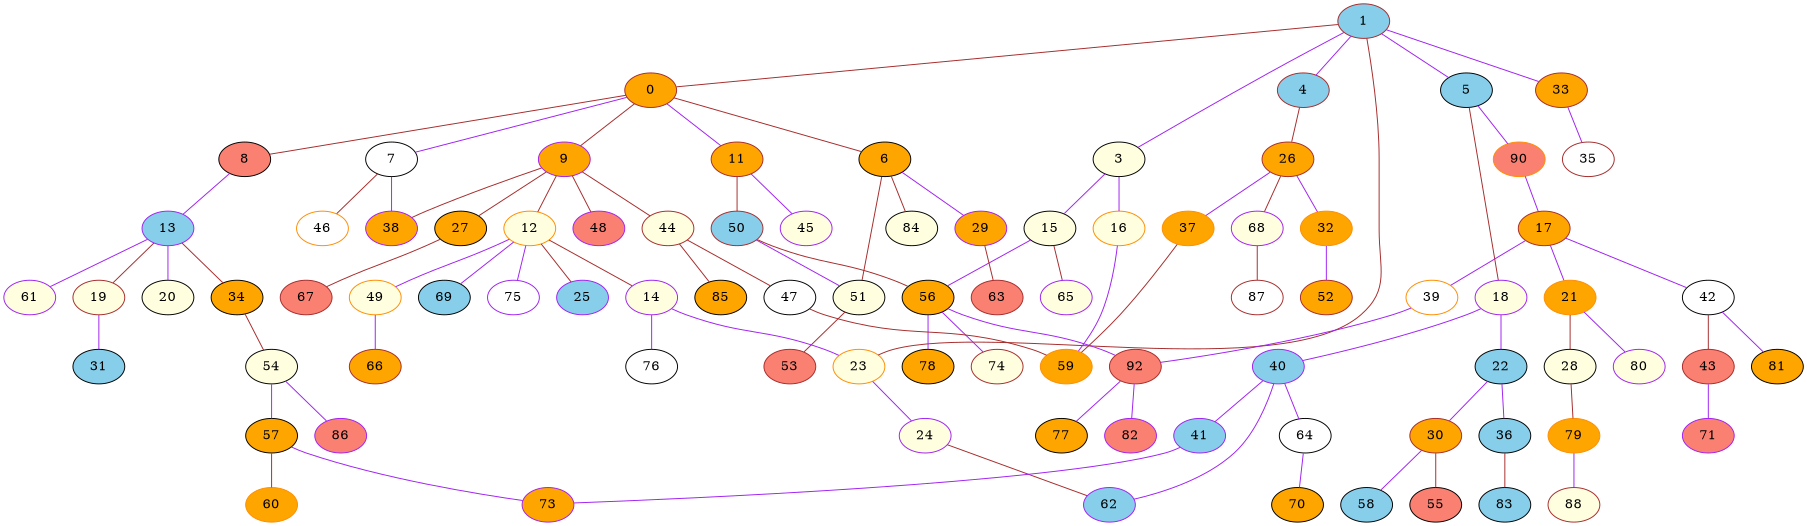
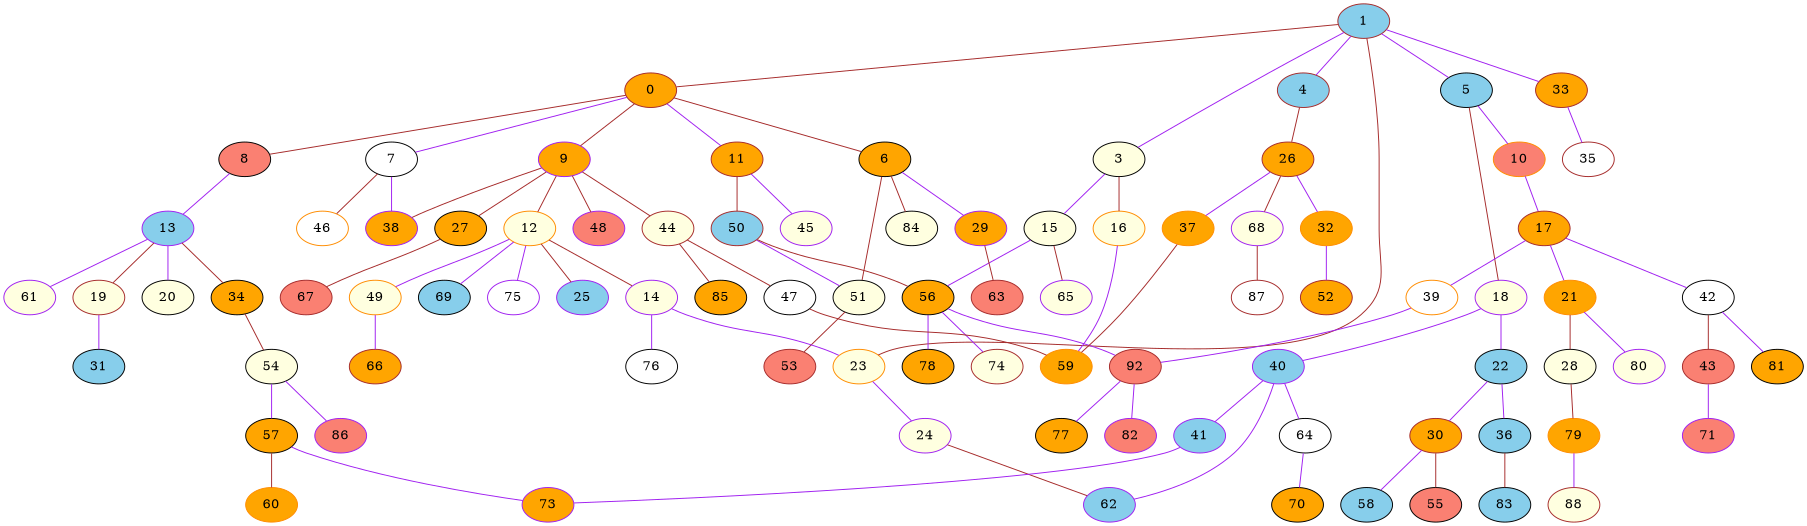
  graph {
    node [color=black fillcolor=orange style=filled]
    edge [color=purple]
    1 [color=brown fillcolor=skyblue]
    n2 [color=brown label=0]
    3 [fillcolor=lightyellow]
    4 [color=brown fillcolor=skyblue]
    5 [fillcolor=skyblue]
    23 [color=darkorange fillcolor=lightyellow]
    33 [color=brown]
    6
    7 [fillcolor=white]
    8 [fillcolor=salmon]
    9 [color=purple]
    11 [color=brown]
    15 [fillcolor=lightyellow]
    16 [color=darkorange fillcolor=lightyellow]
    26 [color=brown]
-   10 [color=darkorange fillcolor=salmon label=90]
+   10 [color=darkorange fillcolor=salmon]
    18 [color=purple fillcolor=lightyellow]
    24 [color=purple fillcolor=lightyellow]
    35 [color=brown fillcolor=white]
    29 [color=purple]
    51 [fillcolor=lightyellow]
    84 [fillcolor=lightyellow]
    38 [color=purple]
    46 [color=darkorange fillcolor=white]
    13 [color=purple fillcolor=skyblue]
    12 [color=darkorange fillcolor=lightyellow]
    27
    44 [color=brown fillcolor=lightyellow]
    48 [color=purple fillcolor=salmon]
    45 [color=purple fillcolor=lightyellow]
    50 [color=brown fillcolor=skyblue]
    56
    65 [color=purple fillcolor=lightyellow]
    59 [color=darkorange]
    32 [color=darkorange]
    37 [color=darkorange]
    68 [color=purple fillcolor=lightyellow]
    17 [color=brown]
    22 [fillcolor=skyblue]
    40 [color=purple fillcolor=skyblue]
    63 [color=brown fillcolor=salmon]
    53 [color=brown fillcolor=salmon]
    19 [color=brown fillcolor=lightyellow]
    20 [fillcolor=lightyellow]
    34
    61 [color=purple fillcolor=lightyellow]
    14 [color=purple fillcolor=lightyellow]
    25 [color=purple fillcolor=skyblue]
    49 [color=darkorange fillcolor=lightyellow]
    69 [fillcolor=skyblue]
    75 [color=purple fillcolor=white]
    67 [color=brown fillcolor=salmon]
    47 [fillcolor=white]
    85
    21 [color=darkorange]
    39 [color=darkorange fillcolor=white]
    42 [fillcolor=white]
    76 [fillcolor=white]
    66 [color=brown]
    31 [fillcolor=skyblue]
    54 [fillcolor=lightyellow]
    n62 [color=brown fillcolor=salmon label=92]
    74 [color=brown fillcolor=lightyellow]
    78
    28 [fillcolor=lightyellow]
    80 [color=purple fillcolor=lightyellow]
    43 [color=brown fillcolor=salmon]
    81
    30 [color=brown]
    36 [fillcolor=skyblue]
    62 [color=purple fillcolor=skyblue]
    41 [color=purple fillcolor=skyblue]
    64 [fillcolor=white]
    79 [color=darkorange]
    55 [fillcolor=salmon]
    58 [fillcolor=skyblue]
    83 [fillcolor=skyblue]
    52 [color=brown]
    87 [color=brown fillcolor=white]
    88 [color=brown fillcolor=lightyellow]
    57
    86 [color=purple fillcolor=salmon]
    77
    82 [color=purple fillcolor=salmon]
    73 [color=purple]
    70
    71 [color=purple fillcolor=salmon]
    60 [color=darkorange]
    1 -- n2 [color=brown]
    1 -- 3
    1 -- 4
    1 -- 5
    1 -- 23 [color=brown]
    1 -- 33
    n2 -- 6 [color=brown]
    n2 -- 7
    n2 -- 8 [color=brown]
    n2 -- 9 [color=brown]
    n2 -- 11
    3 -- 15
-   3 -- 16
+   3 -- 16 [color=brown]
    4 -- 26 [color=brown]
    5 -- 10
    5 -- 18 [color=brown]
    23 -- 24
    33 -- 35
    6 -- 29
    6 -- 51 [color=brown]
    6 -- 84 [color=brown]
    7 -- 38
    7 -- 46 [color=brown]
    8 -- 13
    9 -- 38 [color=brown]
    9 -- 12 [color=brown]
    9 -- 27 [color=brown]
    9 -- 44 [color=brown]
    9 -- 48 [color=brown]
    11 -- 45
    11 -- 50 [color=brown]
    15 -- 56
    15 -- 65 [color=brown]
    16 -- 59
    26 -- 32
    26 -- 37
    26 -- 68 [color=brown]
    10 -- 17
    18 -- 22
    18 -- 40
    24 -- 62 [color=brown]
    29 -- 63 [color=brown]
    51 -- 53 [color=brown]
    13 -- 19 [color=brown]
    13 -- 20
    13 -- 34 [color=brown]
    13 -- 61
    12 -- 14 [color=brown]
    12 -- 25 [color=brown]
    12 -- 49
    12 -- 69
    12 -- 75
    27 -- 67 [color=brown]
    44 -- 47 [color=brown]
    44 -- 85 [color=brown]
    50 -- 51
    50 -- 56 [color=brown]
    56 -- n62
    56 -- 74
    56 -- 78
    32 -- 52
    37 -- 59 [color=brown]
    68 -- 87 [color=brown]
    17 -- 21
    17 -- 39
    17 -- 42
    22 -- 30
    22 -- 36
    40 -- 62
    40 -- 41
    40 -- 64
    19 -- 31
    34 -- 54 [color=brown]
    14 -- 23
    14 -- 76
    49 -- 66
    47 -- 59 [color=brown]
    21 -- 28 [color=brown]
    21 -- 80
    39 -- n62
    42 -- 43 [color=brown]
    42 -- 81
    54 -- 57
    54 -- 86
    n62 -- 77
    n62 -- 82
    28 -- 79 [color=brown]
    43 -- 71
    30 -- 55 [color=brown]
    30 -- 58
    36 -- 83 [color=brown]
    41 -- 73
    64 -- 70
    79 -- 88
    57 -- 73
    57 -- 60 [color=brown]
  }
